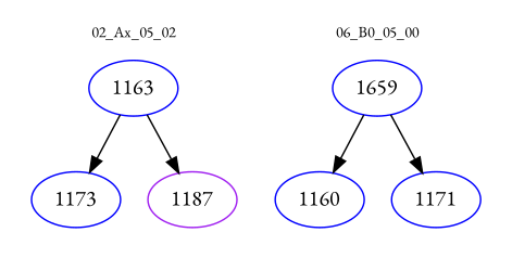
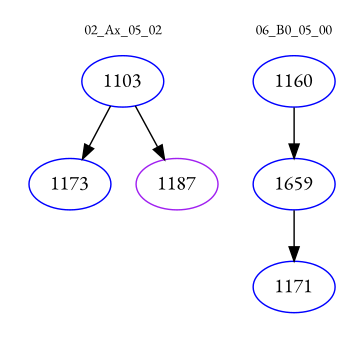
  digraph {
    fontname="EB Garamond"
    node [color=blue fontname="EB Garamond"]
    edge [color=black fontname="EB Garamond"]
-   n1 [label=1163]
+   n1 [label=1103]
    n2 [label=1173]
    n3 [color=purple label=1187]
    n4 [label=1659]
    n5 [label=1160]
    n6 [label=1171]
    subgraph cluster_1 {
      color=white
      fontsize=10
      label="02_Ax_05_02"
      n1
      n2
      n3
    }
    subgraph cluster_2 {
      color=white
      fontsize=10
      label="06_B0_05_00"
      n4
      n5
      n6
    }
    n1 -> n2
    n1 -> n3
-   n4 -> n5
+   n5 -> n4
    n4 -> n6
  }
